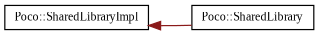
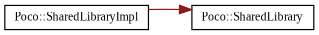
  digraph {
    rankdir=LR
    fontname="Liberation Serif"
    node [color=black fillcolor=white fontname="Liberation Serif" fontsize=10 shape=record style=filled]
    n1 [height=0.2 label="Poco::SharedLibraryImpl" width=0.4]
    n2 [height=0.2 label="Poco::SharedLibrary" width=0.4]
-   n1 -> n2 [color=firebrick4 dir=back fontname="Liberation Serif" fontsize=10 labelfontname=Helvetica labelfontsize=10 style=solid]
+   n2 -> n1 [color=firebrick4 dir=back fontname="Liberation Serif" fontsize=10 labelfontname=Helvetica labelfontsize=10 style=solid]
  }
